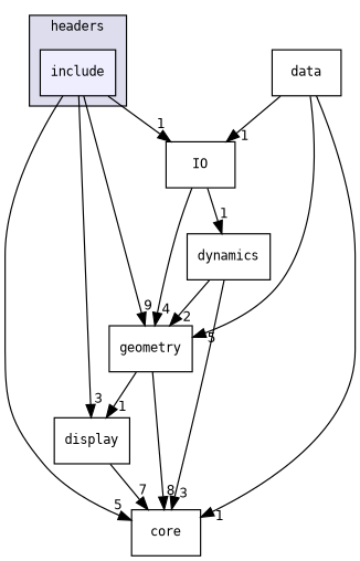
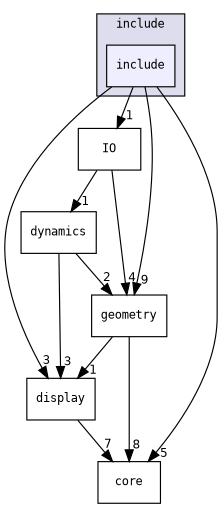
  digraph {
    compound=true
    fontname="DejaVu Sans Mono"
    node [fontname="DejaVu Sans Mono" fontsize=10 shape=box]
    edge [fontname="DejaVu Sans Mono" headlabel=1 labeldistance=1.5 labelfontname=Helvetica labelfontsize=10]
    n1 [fillcolor="#eeeeff" label=include pencolor=black style=filled]
    n2 [label=display]
    n3 [label=IO]
    n4 [label=geometry]
    n5 [label=core]
-   n6 [label=data]
    n7 [label=dynamics]
    subgraph cluster_1 {
      bgcolor="#ddddee"
      fontsize=10
-     label=headers
+     label=include
      pencolor=black
      n1
    }
    n1 -> n2 [headlabel=3]
    n1 -> n3
    n1 -> n4 [headlabel=9]
    n1 -> n5 [headlabel=5]
    n2 -> n5 [headlabel=7]
    n3 -> n4 [headlabel=4]
    n3 -> n7
    n4 -> n2
    n4 -> n5 [headlabel=8]
-   n6 -> n3
-   n6 -> n4 [headlabel=5]
-   n6 -> n5
    n7 -> n4 [headlabel=2]
-   n7 -> n5 [headlabel=3]
+   n7 -> n2 [headlabel=3]
  }
